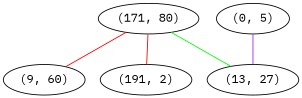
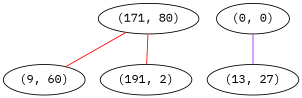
  graph {
    fontname="IBM Plex Mono"
    node [fontname="IBM Plex Mono"]
    edge [color=red fontname="IBM Plex Mono" weight=1]
    n1 [label="(9, 60)"]
    "(171, 80)"
    n3 [label="(13, 27)"]
    "(191, 2)"
-   "(0, 0)" [label="(0, 5)"]
+   "(0, 0)"
    "(171, 80)" -- n1
-   "(171, 80)" -- n3 [color=green weight=2]
    "(171, 80)" -- "(191, 2)"
    "(0, 0)" -- n3 [color=purple weight=4]
  }
